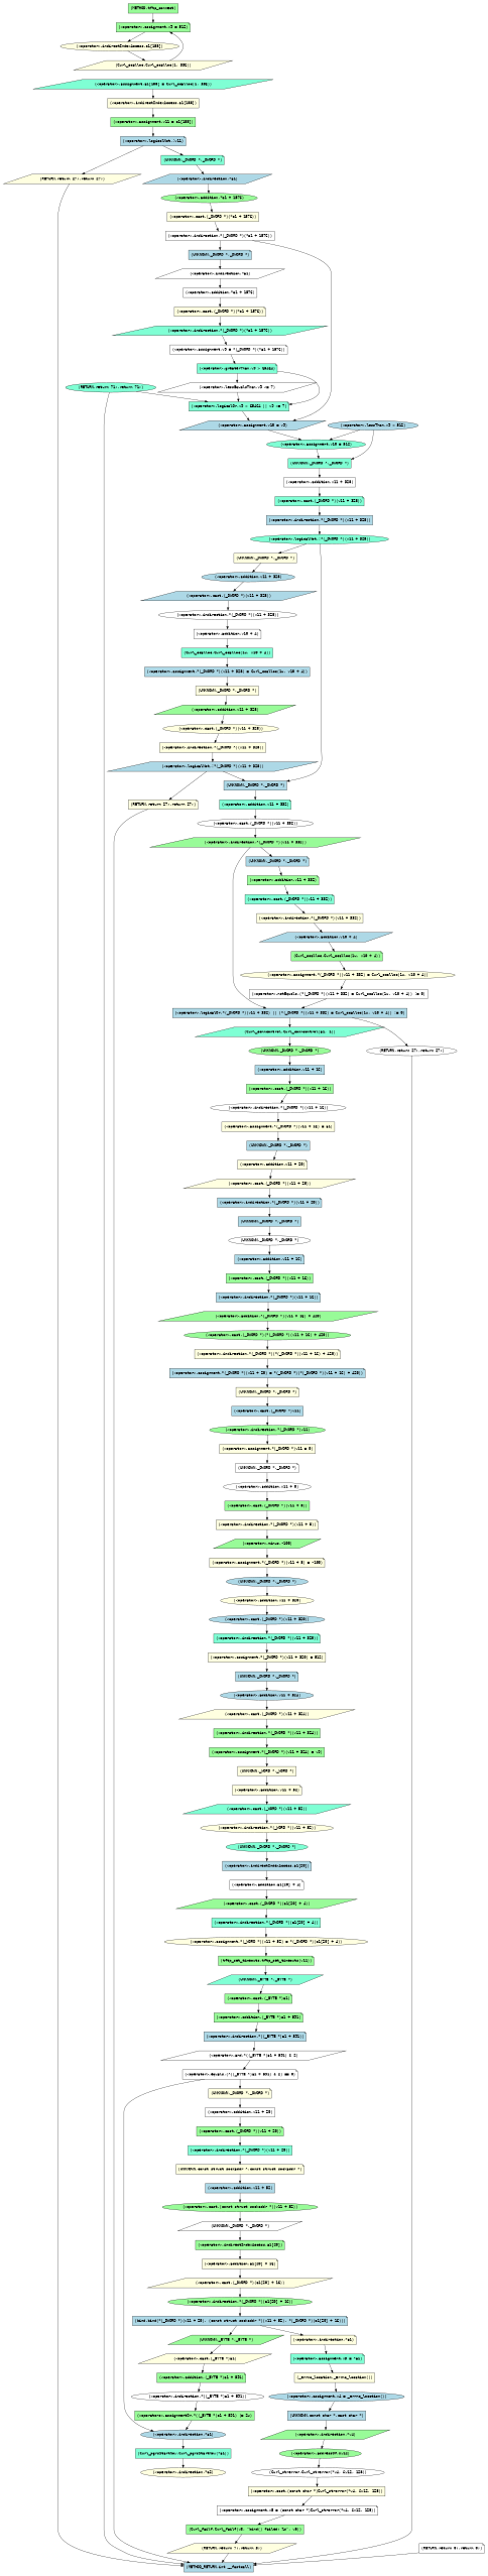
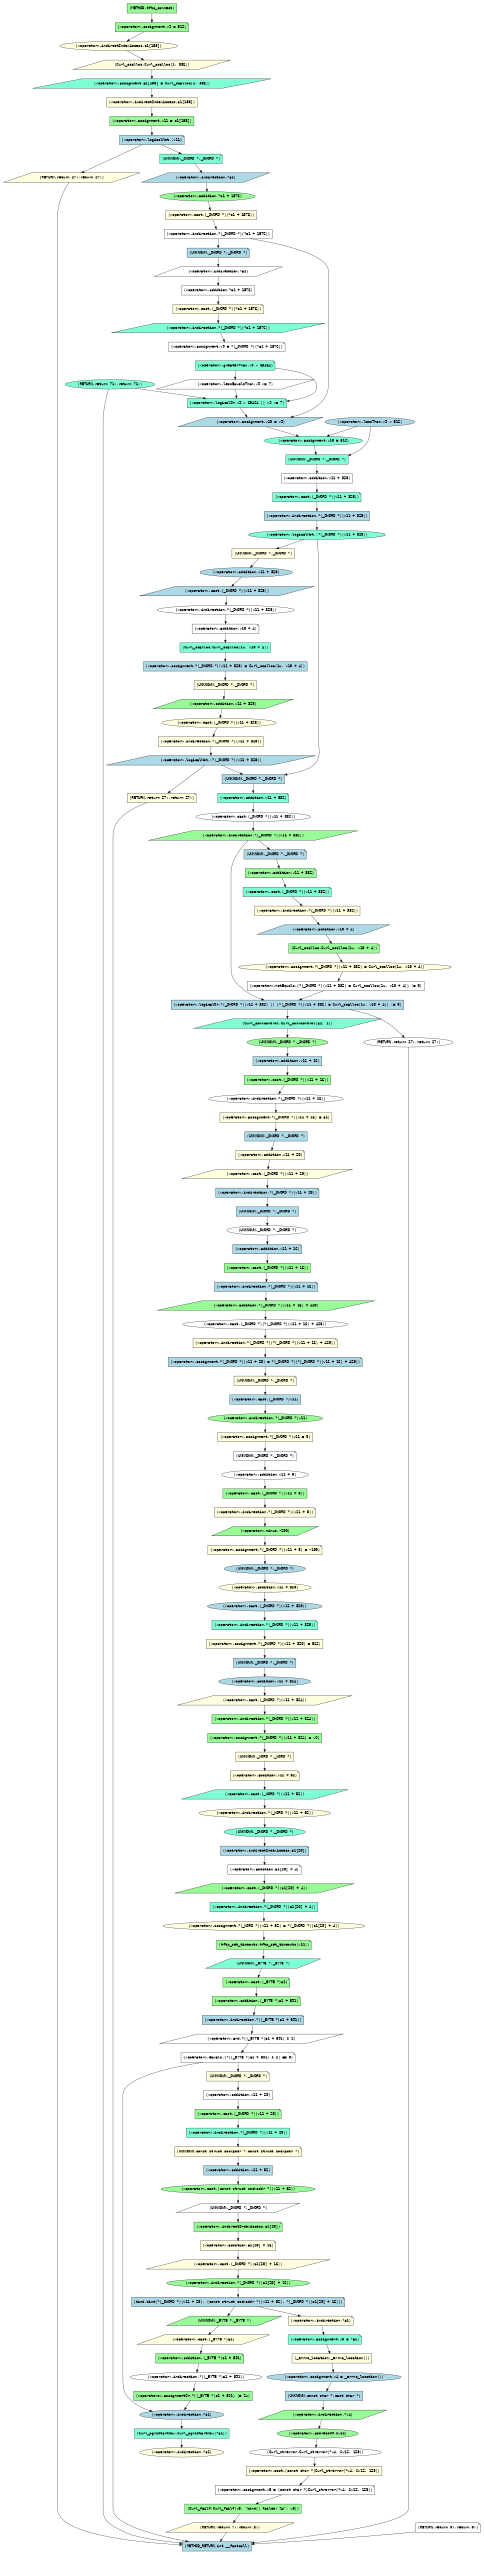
  digraph {
    fontname="DejaVu Sans Mono"
    node [fillcolor=lightyellow fontname="DejaVu Sans Mono" shape=note style=filled]
    edge [fontname="DejaVu Sans Mono"]
    n1 [fillcolor=palegreen label="(<operator>.assignment,v9 = 512)"]
    n2 [label="(<operator>.indirectIndexAccess,a1[188])" shape=ellipse]
    n3 [label="(Curl_ccalloc,Curl_ccalloc(1, 336))" shape=parallelogram]
    n4 [fillcolor=aquamarine label="(<operator>.assignment,a1[188] = Curl_ccalloc(1, 336))" shape=parallelogram]
    n5 [label="(<operator>.indirectIndexAccess,a1[188])" shape=box]
    n6 [fillcolor=palegreen label="(<operator>.assignment,v11 = a1[188])" shape=box]
    n7 [fillcolor=lightblue label="(<operator>.logicalNot,!v11)"]
    n8 [label="(RETURN,return 27;,return 27;)" shape=parallelogram]
    n9 [fillcolor=aquamarine label="(UNKNOWN,_DWORD *,_DWORD *)"]
    n10 [fillcolor=lightblue label="(METHOD_RETURN,int __fastcall)" shape=box]
    n11 [fillcolor=lightblue label="(<operator>.indirection,*a1)" shape=parallelogram]
    n12 [fillcolor=white label="(<operator>.indirection,*(_DWORD *)(*a1 + 1576))" shape=box]
    n13 [fillcolor=lightblue label="(UNKNOWN,_DWORD *,_DWORD *)"]
    n14 [fillcolor=lightblue label="(<operator>.assignment,v10 = v9)" shape=parallelogram]
    n15 [fillcolor=white label="(<operator>.indirection,*a1)" shape=parallelogram]
    n16 [fillcolor=aquamarine label="(<operator>.assignment,v10 = 512)" shape=ellipse]
    n17 [label="(<operator>.cast,(_DWORD *)(*a1 + 1576))" shape=box]
    n18 [fillcolor=palegreen label="(<operator>.addition,*a1 + 1576)" shape=ellipse]
    n19 [fillcolor=white label="(<operator>.assignment,v9 = *(_DWORD *)(*a1 + 1576))"]
    n20 [fillcolor=aquamarine label="(<operator>.greaterThan,v9 > 65464)"]
    n21 [fillcolor=aquamarine label="(<operator>.logicalOr,v9 > 65464 || v9 <= 7)"]
    n22 [fillcolor=white label="(<operator>.lessEqualsThan,v9 <= 7)" shape=parallelogram]
    n23 [fillcolor=aquamarine label="(<operator>.indirection,*(_DWORD *)(*a1 + 1576))" shape=parallelogram]
    n24 [label="(<operator>.cast,(_DWORD *)(*a1 + 1576))"]
    n25 [fillcolor=white label="(<operator>.addition,*a1 + 1576)" shape=box]
    n26 [fillcolor=aquamarine label="(RETURN,return 71;,return 71;)" shape=ellipse]
    n27 [fillcolor=lightblue label="(<operator>.lessThan,v9 < 512)" shape=ellipse]
    n28 [fillcolor=aquamarine label="(UNKNOWN,_DWORD *,_DWORD *)" shape=box]
    n29 [fillcolor=white label="(<operator>.addition,v11 + 328)" shape=box]
    n30 [fillcolor=aquamarine label="(<operator>.logicalNot,!*(_DWORD *)(v11 + 328))" shape=ellipse]
    n31 [label="(UNKNOWN,_DWORD *,_DWORD *)" shape=box]
    n32 [fillcolor=lightblue label="(UNKNOWN,_DWORD *,_DWORD *)" shape=box]
    n33 [fillcolor=lightblue label="(<operator>.addition,v11 + 328)" shape=ellipse]
    n34 [fillcolor=aquamarine label="(<operator>.addition,v11 + 332)"]
    n35 [fillcolor=lightblue label="(<operator>.indirection,*(_DWORD *)(v11 + 328))" shape=box]
    n36 [fillcolor=aquamarine label="(<operator>.cast,(_DWORD *)(v11 + 328))"]
    n37 [fillcolor=lightblue label="(<operator>.assignment,*(_DWORD *)(v11 + 328) = Curl_ccalloc(1u, v10 + 4))" shape=box]
    n38 [label="(UNKNOWN,_DWORD *,_DWORD *)" shape=box]
    n39 [fillcolor=palegreen label="(<operator>.addition,v11 + 328)" shape=parallelogram]
    n40 [fillcolor=white label="(<operator>.indirection,*(_DWORD *)(v11 + 328))" shape=ellipse]
    n41 [fillcolor=white label="(<operator>.addition,v10 + 4)"]
    n42 [fillcolor=aquamarine label="(Curl_ccalloc,Curl_ccalloc(1u, v10 + 4))" shape=box]
    n43 [fillcolor=lightblue label="(<operator>.cast,(_DWORD *)(v11 + 328))" shape=parallelogram]
    n44 [fillcolor=lightblue label="(<operator>.logicalNot,!*(_DWORD *)(v11 + 328))" shape=parallelogram]
    n45 [label="(RETURN,return 27;,return 27;)"]
    n46 [label="(<operator>.indirection,*(_DWORD *)(v11 + 328))" shape=box]
    n47 [label="(<operator>.cast,(_DWORD *)(v11 + 328))" shape=ellipse]
    n48 [fillcolor=lightblue label="(<operator>.logicalOr,*(_DWORD *)(v11 + 332) || (*(_DWORD *)(v11 + 332) = Curl_ccalloc(1u, v10 + 4)) != 0)" shape=box]
    n49 [fillcolor=aquamarine label="(Curl_conncontrol,Curl_conncontrol(a1, 1))" shape=parallelogram]
    n50 [fillcolor=white label="(RETURN,return 27;,return 27;)" shape=ellipse]
    n51 [fillcolor=palegreen label="(UNKNOWN,_DWORD *,_DWORD *)" shape=ellipse]
    n52 [fillcolor=palegreen label="(<operator>.indirection,*(_DWORD *)(v11 + 332))" shape=parallelogram]
    n53 [fillcolor=lightblue label="(UNKNOWN,_DWORD *,_DWORD *)"]
    n54 [fillcolor=palegreen label="(<operator>.addition,v11 + 332)"]
    n55 [fillcolor=white label="(<operator>.cast,(_DWORD *)(v11 + 332))" shape=ellipse]
    n56 [fillcolor=white label="(<operator>.notEquals,(*(_DWORD *)(v11 + 332) = Curl_ccalloc(1u, v10 + 4)) != 0)" shape=box]
    n57 [label="(<operator>.assignment,*(_DWORD *)(v11 + 332) = Curl_ccalloc(1u, v10 + 4))" shape=ellipse]
    n58 [label="(<operator>.indirection,*(_DWORD *)(v11 + 332))" shape=box]
    n59 [fillcolor=lightblue label="(<operator>.addition,v10 + 4)" shape=parallelogram]
    n60 [fillcolor=palegreen label="(Curl_ccalloc,Curl_ccalloc(1u, v10 + 4))"]
    n61 [fillcolor=aquamarine label="(<operator>.cast,(_DWORD *)(v11 + 332))"]
    n62 [fillcolor=lightblue label="(<operator>.addition,v11 + 16)" shape=box]
    n63 [label="(<operator>.assignment,*(_DWORD *)(v11 + 16) = a1)" shape=box]
    n64 [fillcolor=lightblue label="(UNKNOWN,_DWORD *,_DWORD *)" shape=box]
    n65 [label="(<operator>.addition,v11 + 20)"]
    n66 [fillcolor=white label="(<operator>.indirection,*(_DWORD *)(v11 + 16))" shape=ellipse]
    n67 [fillcolor=palegreen label="(<operator>.cast,(_DWORD *)(v11 + 16))" shape=box]
    n68 [fillcolor=lightblue label="(<operator>.assignment,*(_DWORD *)(v11 + 20) = *(_DWORD *)(*(_DWORD *)(v11 + 16) + 420))"]
    n69 [label="(UNKNOWN,_DWORD *,_DWORD *)"]
    n70 [fillcolor=lightblue label="(<operator>.cast,(_DWORD *)v11)" shape=box]
    n71 [fillcolor=lightblue label="(<operator>.indirection,*(_DWORD *)(v11 + 20))"]
    n72 [fillcolor=lightblue label="(UNKNOWN,_DWORD *,_DWORD *)" shape=box]
    n73 [fillcolor=white label="(UNKNOWN,_DWORD *,_DWORD *)" shape=ellipse]
    n74 [label="(<operator>.cast,(_DWORD *)(v11 + 20))" shape=parallelogram]
    n75 [label="(<operator>.indirection,*(_DWORD *)(*(_DWORD *)(v11 + 16) + 420))"]
-   n76 [fillcolor=palegreen label="(<operator>.cast,(_DWORD *)(*(_DWORD *)(v11 + 16) + 420))" shape=ellipse]
+   n76 [fillcolor=white label="(<operator>.cast,(_DWORD *)(*(_DWORD *)(v11 + 16) + 420))" shape=ellipse]
    n77 [fillcolor=lightblue label="(<operator>.addition,v11 + 16)"]
    n78 [fillcolor=palegreen label="(<operator>.addition,*(_DWORD *)(v11 + 16) + 420)" shape=parallelogram]
    n79 [fillcolor=lightblue label="(<operator>.indirection,*(_DWORD *)(v11 + 16))"]
    n80 [fillcolor=palegreen label="(<operator>.cast,(_DWORD *)(v11 + 16))" shape=box]
    n81 [label="(<operator>.assignment,*(_DWORD *)v11 = 0)" shape=box]
    n82 [fillcolor=white label="(UNKNOWN,_DWORD *,_DWORD *)"]
    n83 [fillcolor=white label="(<operator>.addition,v11 + 8)" shape=ellipse]
    n84 [fillcolor=palegreen label="(<operator>.indirection,*(_DWORD *)v11)" shape=ellipse]
    n85 [label="(<operator>.assignment,*(_DWORD *)(v11 + 8) = -100)"]
    n86 [fillcolor=lightblue label="(UNKNOWN,_DWORD *,_DWORD *)" shape=ellipse]
    n87 [label="(<operator>.addition,v11 + 320)" shape=ellipse]
    n88 [label="(<operator>.indirection,*(_DWORD *)(v11 + 8))"]
    n89 [fillcolor=palegreen label="(<operator>.minus,-100)" shape=parallelogram]
    n90 [fillcolor=palegreen label="(<operator>.cast,(_DWORD *)(v11 + 8))" shape=box]
    n91 [label="(<operator>.assignment,*(_DWORD *)(v11 + 320) = 512)" shape=box]
    n92 [fillcolor=lightblue label="(UNKNOWN,_DWORD *,_DWORD *)"]
    n93 [fillcolor=lightblue label="(<operator>.addition,v11 + 324)" shape=ellipse]
    n94 [fillcolor=aquamarine label="(<operator>.indirection,*(_DWORD *)(v11 + 320))"]
    n95 [fillcolor=lightblue label="(<operator>.cast,(_DWORD *)(v11 + 320))" shape=ellipse]
    n96 [fillcolor=palegreen label="(<operator>.assignment,*(_DWORD *)(v11 + 324) = v9)" shape=box]
    n97 [label="(UNKNOWN,_WORD *,_WORD *)" shape=box]
    n98 [label="(<operator>.addition,v11 + 52)"]
    n99 [fillcolor=palegreen label="(<operator>.indirection,*(_DWORD *)(v11 + 324))" shape=box]
    n100 [label="(<operator>.cast,(_DWORD *)(v11 + 324))" shape=parallelogram]
    n101 [label="(<operator>.assignment,*(_WORD *)(v11 + 52) = *(_DWORD *)(a1[20] + 4))" shape=ellipse]
    n102 [fillcolor=palegreen label="(tftp_set_timeouts,tftp_set_timeouts(v11))"]
    n103 [fillcolor=aquamarine label="(UNKNOWN,_BYTE *,_BYTE *)" shape=parallelogram]
    n104 [label="(<operator>.indirection,*(_WORD *)(v11 + 52))" shape=ellipse]
    n105 [fillcolor=aquamarine label="(UNKNOWN,_DWORD *,_DWORD *)" shape=ellipse]
    n106 [fillcolor=lightblue label="(<operator>.indirectIndexAccess,a1[20])"]
    n107 [fillcolor=aquamarine label="(<operator>.cast,(_WORD *)(v11 + 52))" shape=parallelogram]
    n108 [fillcolor=aquamarine label="(<operator>.indirection,*(_DWORD *)(a1[20] + 4))" shape=box]
    n109 [fillcolor=palegreen label="(<operator>.cast,(_DWORD *)(a1[20] + 4))" shape=parallelogram]
    n110 [fillcolor=white label="(<operator>.addition,a1[20] + 4)"]
    n111 [fillcolor=palegreen label="(<operator>.cast,(_BYTE *)a1)"]
    n112 [fillcolor=white label="(<operator>.equals,(*((_BYTE *)a1 + 591) & 2) == 0)"]
    n113 [label="(UNKNOWN,_DWORD *,_DWORD *)"]
    n114 [fillcolor=lightblue label="(<operator>.indirection,*a1)" shape=ellipse]
    n115 [fillcolor=white label="(<operator>.addition,v11 + 20)" shape=box]
    n116 [fillcolor=aquamarine label="(Curl_pgrsStartNow,Curl_pgrsStartNow(*a1))" shape=box]
    n117 [fillcolor=white label="(<operator>.and,*((_BYTE *)a1 + 591) & 2)" shape=parallelogram]
    n118 [fillcolor=lightblue label="(<operator>.indirection,*((_BYTE *)a1 + 591))"]
    n119 [fillcolor=palegreen label="(<operator>.addition,(_BYTE *)a1 + 591)"]
    n120 [fillcolor=lightblue label="(bind,bind(*(_DWORD *)(v11 + 20), (const struct sockaddr *)(v11 + 52), *(_DWORD *)(a1[20] + 16)))"]
    n121 [label="(<operator>.indirection,*a1)"]
    n122 [fillcolor=palegreen label="(UNKNOWN,_BYTE *,_BYTE *)" shape=parallelogram]
    n123 [fillcolor=aquamarine label="(<operator>.assignment,v3 = *a1)"]
    n124 [label="(<operator>.cast,(_BYTE *)a1)" shape=parallelogram]
    n125 [fillcolor=aquamarine label="(<operator>.indirection,*(_DWORD *)(v11 + 20))" shape=box]
    n126 [label="(UNKNOWN,const struct sockaddr *,const struct sockaddr *)"]
    n127 [fillcolor=lightblue label="(<operator>.addition,v11 + 52)" shape=box]
    n128 [fillcolor=palegreen label="(<operator>.cast,(_DWORD *)(v11 + 20))"]
    n129 [fillcolor=palegreen label="(<operator>.cast,(const struct sockaddr *)(v11 + 52))" shape=ellipse]
    n130 [fillcolor=white label="(UNKNOWN,_DWORD *,_DWORD *)" shape=parallelogram]
    n131 [fillcolor=palegreen label="(<operator>.indirectIndexAccess,a1[20])"]
    n132 [fillcolor=palegreen label="(<operator>.indirection,*(_DWORD *)(a1[20] + 16))" shape=ellipse]
    n133 [label="(<operator>.cast,(_DWORD *)(a1[20] + 16))" shape=parallelogram]
    n134 [label="(<operator>.addition,a1[20] + 16)"]
    n135 [label="(_errno_location,_errno_location())" shape=box]
    n136 [fillcolor=lightblue label="(<operator>.assignment,v4 = _errno_location())" shape=ellipse]
    n137 [fillcolor=lightblue label="(UNKNOWN,const char *,cast char *)" shape=box]
    n138 [fillcolor=palegreen label="(<operator>.indirection,*v4)" shape=parallelogram]
    n139 [fillcolor=white label="(<operator>.assignment,v5 = (const char *)Curl_strerror(*v4, &v12, 128))"]
    n140 [fillcolor=palegreen label="(Curl_failf,Curl_failf(v3, \"bind() failed; %s\", v5))" shape=box]
    n141 [label="(RETURN,return 7;,return 3;)" shape=parallelogram]
    n142 [label="(<operator>.cast,(const char *)Curl_strerror(*v4, &v12, 128))" shape=box]
    n143 [fillcolor=palegreen label="(<operator>.addressOf,&v12)" shape=ellipse]
    n144 [fillcolor=white label="(Curl_strerror,Curl_strerror(*v4, &v12, 128))" shape=ellipse]
    n145 [fillcolor=palegreen label="(<operators>.assignmentOr,*((_BYTE *)a1 + 591) |= 2u)" shape=box]
    n146 [fillcolor=white label="(<operator>.indirection,*((_BYTE *)a1 + 591))" shape=ellipse]
    n147 [fillcolor=palegreen label="(<operator>.addition,(_BYTE *)a1 + 591)"]
    n148 [label="(<operator>.indirection,*a2)" shape=ellipse]
    n149 [fillcolor=white label="(RETURN,return 0;,return 0;)"]
    n150 [fillcolor=palegreen label="(METHOD,tftp_connect)" shape=box]
    n1 -> n2
    n2 -> n3
-   n3 -> n1
+   n3 -> n4
    n4 -> n5
    n5 -> n6
    n6 -> n7
    n7 -> n8
    n7 -> n9
    n8 -> n10
    n9 -> n11
    n11 -> n18
    n12 -> n13
    n12 -> n14
    n13 -> n15
    n14 -> n16
    n15 -> n25
    n16 -> n28
    n17 -> n12
    n18 -> n17
-   n19 -> n20
    n20 -> n21
    n20 -> n22
    n21 -> n14
    n22 -> n21
    n23 -> n19
    n24 -> n23
    n25 -> n24
    n26 -> n10
    n26 -> n21
    n27 -> n16
    n27 -> n28
    n28 -> n29
    n29 -> n36
    n30 -> n31
    n30 -> n32
    n31 -> n33
    n32 -> n34
    n33 -> n43
    n34 -> n55
    n35 -> n30
    n36 -> n35
    n37 -> n38
    n38 -> n39
    n39 -> n47
    n40 -> n41
    n41 -> n42
    n42 -> n37
    n43 -> n40
    n44 -> n32
    n44 -> n45
    n45 -> n10
    n46 -> n44
    n47 -> n46
    n48 -> n49
    n48 -> n50
    n49 -> n51
    n50 -> n10
    n51 -> n62
    n52 -> n48
    n52 -> n53
    n53 -> n54
    n54 -> n61
    n55 -> n52
    n56 -> n48
    n57 -> n56
    n58 -> n59
    n59 -> n60
    n60 -> n57
    n61 -> n58
    n62 -> n67
    n63 -> n64
    n64 -> n65
    n65 -> n74
    n66 -> n63
    n67 -> n66
    n68 -> n69
    n69 -> n70
    n70 -> n84
    n71 -> n72
    n72 -> n73
    n73 -> n77
    n74 -> n71
    n75 -> n68
    n76 -> n75
    n77 -> n80
    n78 -> n76
    n79 -> n78
    n80 -> n79
    n81 -> n82
    n82 -> n83
    n83 -> n90
    n84 -> n81
    n85 -> n86
    n86 -> n87
    n87 -> n95
    n88 -> n89
    n89 -> n85
    n90 -> n88
    n91 -> n92
    n92 -> n93
    n93 -> n100
    n94 -> n91
    n95 -> n94
    n96 -> n97
    n97 -> n98
    n98 -> n107
    n99 -> n96
    n100 -> n99
    n101 -> n102
    n102 -> n103
    n103 -> n111
    n104 -> n105
    n105 -> n106
    n106 -> n110
    n107 -> n104
    n108 -> n101
    n109 -> n108
    n110 -> n109
    n111 -> n119
    n112 -> n113
    n112 -> n114
    n113 -> n115
    n114 -> n116
    n115 -> n128
    n116 -> n148
    n117 -> n112
    n118 -> n117
    n119 -> n118
    n120 -> n121
    n120 -> n122
    n121 -> n123
    n122 -> n124
    n123 -> n135
    n124 -> n147
    n125 -> n126
    n126 -> n127
    n127 -> n129
    n128 -> n125
    n129 -> n130
    n130 -> n131
    n131 -> n134
    n132 -> n120
    n133 -> n132
    n134 -> n133
    n135 -> n136
    n136 -> n137
    n137 -> n138
    n138 -> n143
    n139 -> n140
    n140 -> n141
    n141 -> n10
    n142 -> n139
    n143 -> n144
    n144 -> n142
    n145 -> n114
    n146 -> n145
    n147 -> n146
    n149 -> n10
    n150 -> n1
  }
